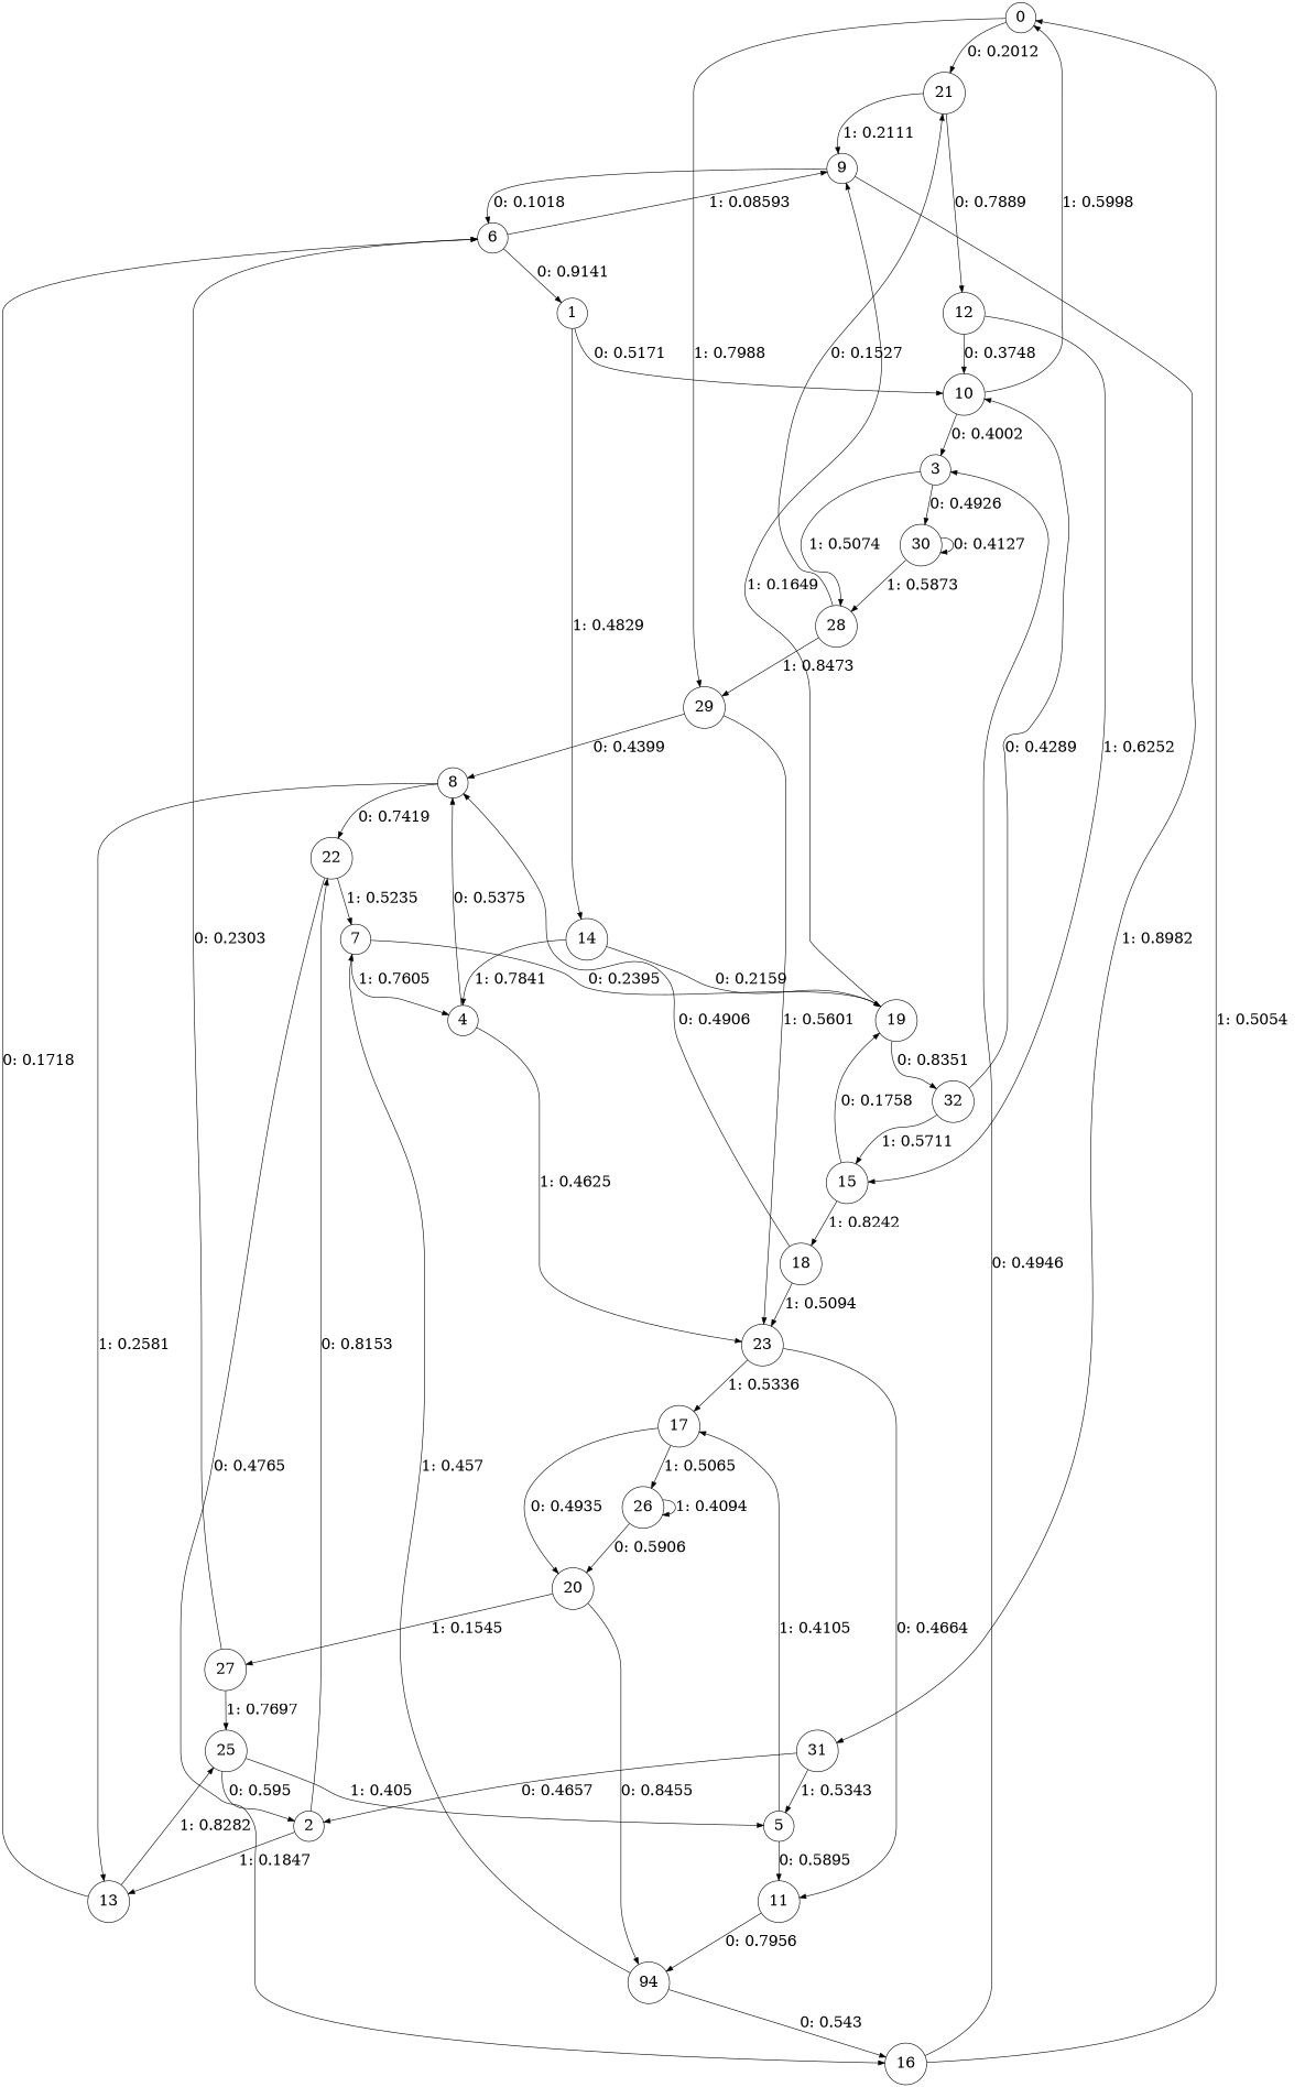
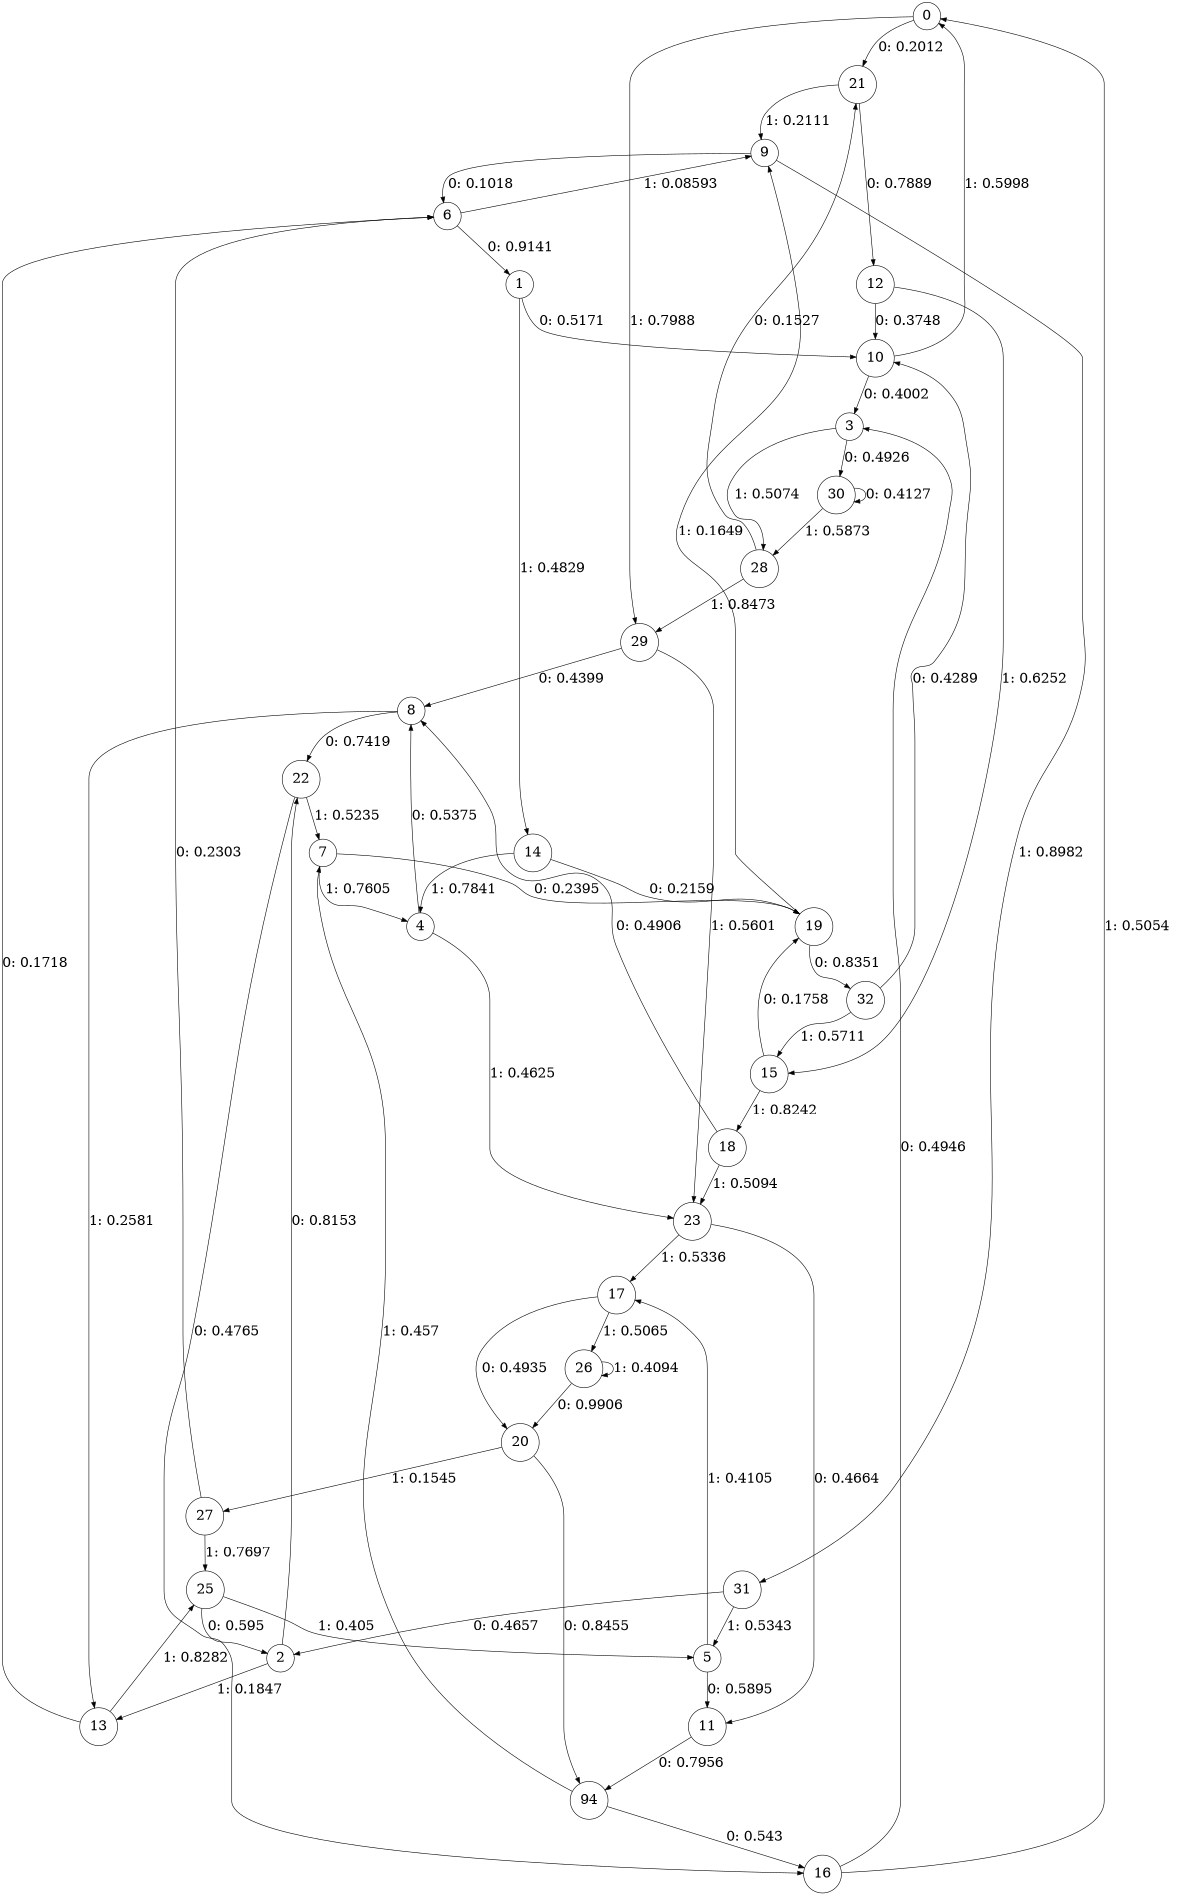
  digraph {
    node [fontsize=24 shape=circle]
    edge [fontsize=24]
    0
    21
    29
    9
    12
    8
    23
    6
    31
    10
    15
    22
    13
    11
    17
    1
    14
    3
    4
    19
    30
    28
    32
    2
    7
    16
    25
    5
    n29 [label=94]
    20
    26
    27
    18
    0 -> 21 [label="0: 0.2012   "]
    0 -> 29 [label="1: 0.7988   "]
    21 -> 9 [label="1: 0.2111   "]
    21 -> 12 [label="0: 0.7889   "]
    29 -> 8 [label="0: 0.4399   "]
    29 -> 23 [label="1: 0.5601   "]
    9 -> 6 [label="0: 0.1018   "]
    9 -> 31 [label="1: 0.8982   "]
    12 -> 10 [label="0: 0.3748   "]
    12 -> 15 [label="1: 0.6252   "]
    8 -> 22 [label="0: 0.7419   "]
    8 -> 13 [label="1: 0.2581   "]
    23 -> 11 [label="0: 0.4664   "]
    23 -> 17 [label="1: 0.5336   "]
    6 -> 9 [label="1: 0.08593  "]
    6 -> 1 [label="0: 0.9141   "]
    31 -> 2 [label="0: 0.4657   "]
    31 -> 5 [label="1: 0.5343   "]
    10 -> 0 [label="1: 0.5998   "]
    10 -> 3 [label="0: 0.4002   "]
    15 -> 19 [label="0: 0.1758   "]
    15 -> 18 [label="1: 0.8242   "]
    22 -> 7 [label="1: 0.5235   "]
    22 -> 16 [label="0: 0.4765   "]
    13 -> 6 [label="0: 0.1718   "]
    13 -> 25 [label="1: 0.8282   "]
    11 -> n29 [label="0: 0.7956   "]
    17 -> 20 [label="0: 0.4935   "]
    17 -> 26 [label="1: 0.5065   "]
    1 -> 10 [label="0: 0.5171   "]
    1 -> 14 [label="1: 0.4829   "]
    14 -> 4 [label="1: 0.7841   "]
    14 -> 19 [label="0: 0.2159   "]
    3 -> 30 [label="0: 0.4926   "]
    3 -> 28 [label="1: 0.5074   "]
    4 -> 8 [label="0: 0.5375   "]
    4 -> 23 [label="1: 0.4625   "]
    19 -> 9 [label="1: 0.1649   "]
    19 -> 32 [label="0: 0.8351   "]
    30 -> 30 [label="0: 0.4127   "]
    30 -> 28 [label="1: 0.5873   "]
    28 -> 21 [label="0: 0.1527   "]
    28 -> 29 [label="1: 0.8473   "]
    32 -> 10 [label="0: 0.4289   "]
    32 -> 15 [label="1: 0.5711   "]
    2 -> 22 [label="0: 0.8153   "]
    2 -> 13 [label="1: 0.1847   "]
    7 -> 4 [label="1: 0.7605   "]
    7 -> 19 [label="0: 0.2395   "]
    16 -> 0 [label="1: 0.5054   "]
    16 -> 3 [label="0: 0.4946   "]
    25 -> 2 [label="0: 0.595    "]
    25 -> 5 [label="1: 0.405    "]
    5 -> 11 [label="0: 0.5895   "]
    5 -> 17 [label="1: 0.4105   "]
    n29 -> 7 [label="1: 0.457    "]
    n29 -> 16 [label="0: 0.543    "]
    20 -> n29 [label="0: 0.8455   "]
    20 -> 27 [label="1: 0.1545   "]
-   26 -> 20 [label="0: 0.5906   "]
+   26 -> 20 [label="0: 0.9906   "]
    26 -> 26 [label="1: 0.4094   "]
    27 -> 6 [label="0: 0.2303   "]
    27 -> 25 [label="1: 0.7697   "]
    18 -> 8 [label="0: 0.4906   "]
    18 -> 23 [label="1: 0.5094   "]
  }
